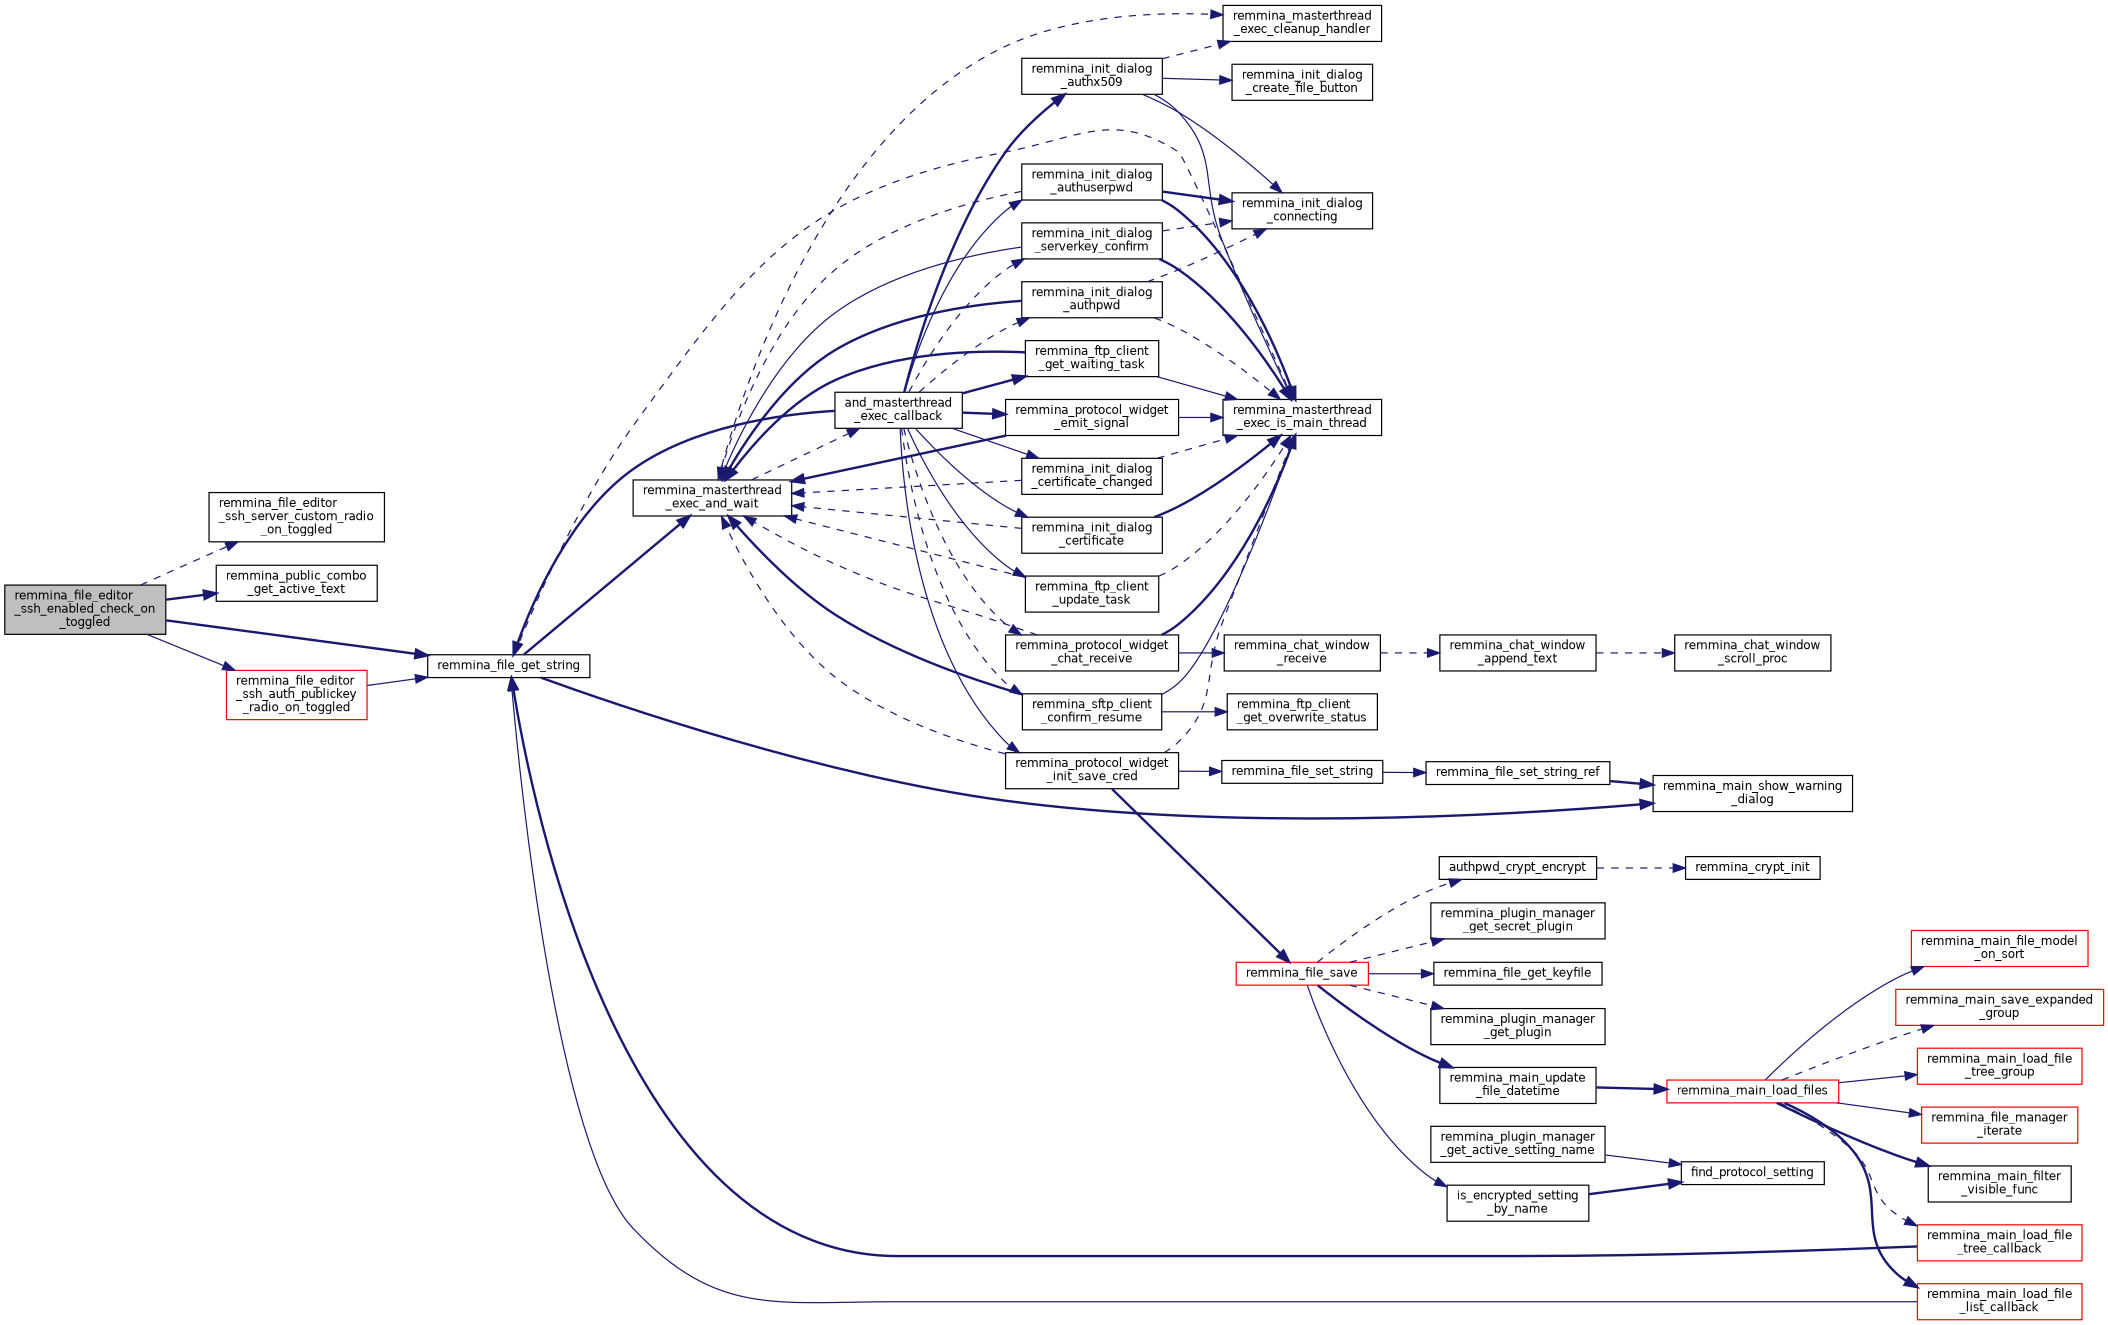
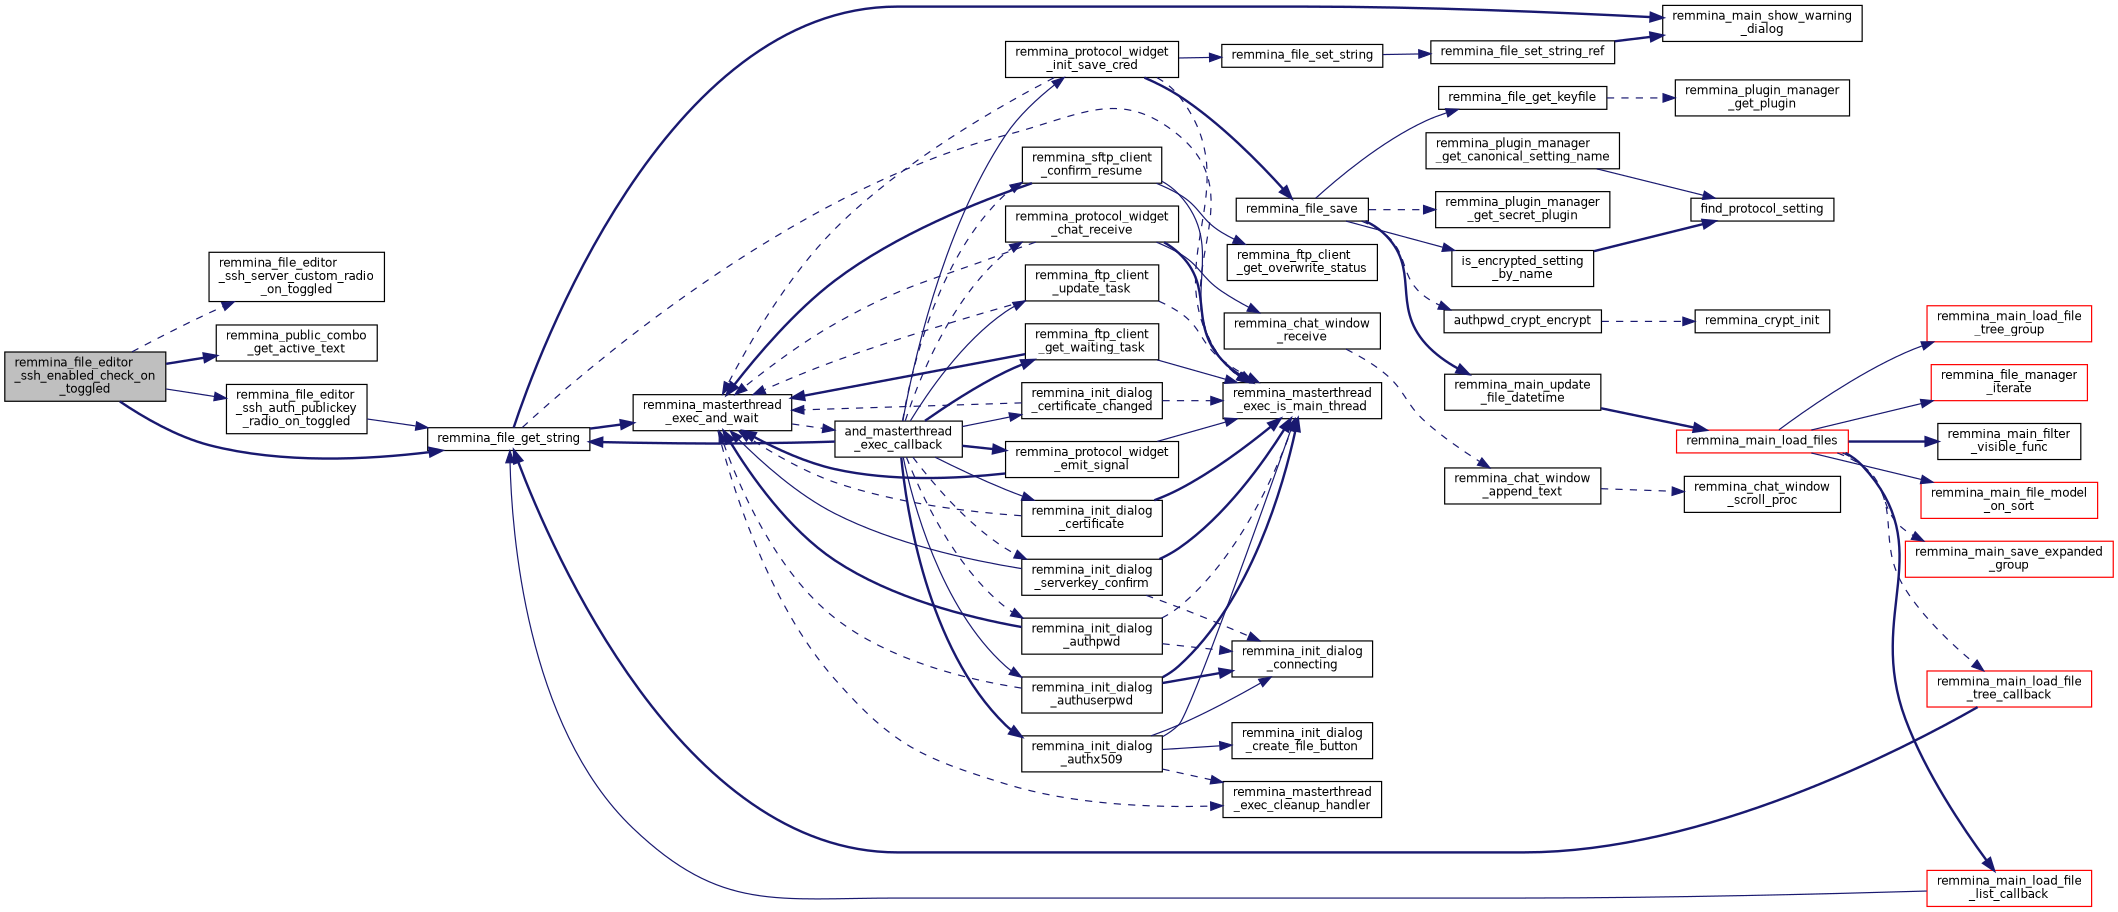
  digraph {
    rankdir=LR
    node [color=black fillcolor=white fontname=Helvetica fontsize=10 shape=record style=filled]
    edge [color=midnightblue fontname=Helvetica fontsize=10 labelfontname=Helvetica labelfontsize=10 style=dashed]
    n1 [fillcolor=grey75 fontcolor=black height=0.2 label="remmina_file_editor\l_ssh_enabled_check_on\l_toggled" width=0.4]
    n2 [height=0.2 label="remmina_file_editor\l_ssh_server_custom_radio\l_on_toggled" width=0.4]
    n3 [height=0.2 label="remmina_public_combo\l_get_active_text" width=0.4]
-   n4 [color=red height=0.2 label="remmina_file_editor\l_ssh_auth_publickey\l_radio_on_toggled" width=0.4]
+   n4 [height=0.2 label="remmina_file_editor\l_ssh_auth_publickey\l_radio_on_toggled" width=0.4]
    n5 [height=0.2 label=remmina_file_get_string width=0.4]
    n6 [height=0.2 label="remmina_masterthread\l_exec_is_main_thread" width=0.4]
    n7 [height=0.2 label="remmina_masterthread\l_exec_and_wait" width=0.4]
    n8 [height=0.2 label="remmina_main_show_warning\l_dialog" width=0.4]
    n9 [height=0.2 label="remmina_masterthread\l_exec_cleanup_handler" width=0.4]
    n10 [height=0.2 label="and_masterthread\l_exec_callback" width=0.4]
    n11 [height=0.2 label="remmina_protocol_widget\l_init_save_cred" width=0.4]
    n12 [height=0.2 label="remmina_protocol_widget\l_chat_receive" width=0.4]
    n13 [height=0.2 label="remmina_init_dialog\l_serverkey_confirm" width=0.4]
    n14 [height=0.2 label="remmina_init_dialog\l_authpwd" width=0.4]
    n15 [height=0.2 label="remmina_init_dialog\l_authuserpwd" width=0.4]
    n16 [height=0.2 label="remmina_init_dialog\l_certificate" width=0.4]
    n17 [height=0.2 label="remmina_init_dialog\l_certificate_changed" width=0.4]
    n18 [height=0.2 label="remmina_init_dialog\l_authx509" width=0.4]
    n19 [height=0.2 label="remmina_ftp_client\l_update_task" width=0.4]
    n20 [height=0.2 label="remmina_ftp_client\l_get_waiting_task" width=0.4]
    n21 [height=0.2 label="remmina_protocol_widget\l_emit_signal" width=0.4]
    n22 [height=0.2 label="remmina_sftp_client\l_confirm_resume" width=0.4]
    n23 [height=0.2 label=remmina_file_set_string width=0.4]
-   n24 [color=red height=0.2 label=remmina_file_save width=0.4]
+   n24 [height=0.2 label=remmina_file_save width=0.4]
    n25 [height=0.2 label="remmina_chat_window\l_receive" width=0.4]
    n26 [height=0.2 label="remmina_init_dialog\l_connecting" width=0.4]
    n27 [height=0.2 label="remmina_init_dialog\l_create_file_button" width=0.4]
    n28 [height=0.2 label="remmina_ftp_client\l_get_overwrite_status" width=0.4]
    n29 [height=0.2 label=remmina_file_set_string_ref width=0.4]
    n30 [height=0.2 label=remmina_file_get_keyfile width=0.4]
    n31 [height=0.2 label="remmina_plugin_manager\l_get_plugin" width=0.4]
    n32 [height=0.2 label="remmina_plugin_manager\l_get_secret_plugin" width=0.4]
    n33 [height=0.2 label="is_encrypted_setting\l_by_name" width=0.4]
    n34 [height=0.2 label=authpwd_crypt_encrypt width=0.4]
    n35 [height=0.2 label="remmina_main_update\l_file_datetime" width=0.4]
    n36 [height=0.2 label=find_protocol_setting width=0.4]
    n37 [height=0.2 label=remmina_crypt_init width=0.4]
    n38 [color=red height=0.2 label=remmina_main_load_files width=0.4]
-   n39 [height=0.2 label="remmina_plugin_manager\l_get_active_setting_name" width=0.4]
+   n39 [height=0.2 label="remmina_plugin_manager\l_get_canonical_setting_name" width=0.4]
    n40 [color=red height=0.2 label="remmina_main_save_expanded\l_group" width=0.4]
    n41 [color=red height=0.2 label="remmina_main_load_file\l_tree_group" width=0.4]
    n42 [color=red height=0.2 label="remmina_file_manager\l_iterate" width=0.4]
    n43 [color=red height=0.2 label="remmina_main_load_file\l_tree_callback" width=0.4]
    n44 [color=red height=0.2 label="remmina_main_load_file\l_list_callback" width=0.4]
    n45 [height=0.2 label="remmina_main_filter\l_visible_func" width=0.4]
    n46 [color=red height=0.2 label="remmina_main_file_model\l_on_sort" width=0.4]
    n47 [height=0.2 label="remmina_chat_window\l_append_text" width=0.4]
    n48 [height=0.2 label="remmina_chat_window\l_scroll_proc" width=0.4]
    n1 -> n2
    n1 -> n3 [style=bold]
    n1 -> n4 [style=solid]
    n1 -> n5 [style=bold]
    n4 -> n5 [style=solid]
    n5 -> n6
    n5 -> n7 [style=bold]
    n5 -> n8 [style=bold]
    n7 -> n9
    n7 -> n10
    n10 -> n5 [style=bold]
    n10 -> n11 [style=solid]
    n10 -> n12
    n10 -> n13
    n10 -> n14
    n10 -> n15 [style=solid]
    n10 -> n16 [style=solid]
    n10 -> n17 [style=solid]
    n10 -> n18 [style=bold]
    n10 -> n19 [style=solid]
    n10 -> n20 [style=bold]
    n10 -> n21 [style=bold]
    n10 -> n22
    n11 -> n6
    n11 -> n7
    n11 -> n23 [style=solid]
    n11 -> n24 [style=bold]
    n12 -> n6 [style=bold]
    n12 -> n7
    n12 -> n25 [style=solid]
    n13 -> n6 [style=bold]
    n13 -> n7 [style=solid]
    n13 -> n26
    n14 -> n6
    n14 -> n7 [style=bold]
    n14 -> n26
    n15 -> n6 [style=bold]
    n15 -> n7
    n15 -> n26 [style=bold]
    n16 -> n6 [style=bold]
    n16 -> n7
    n17 -> n6
    n17 -> n7
    n18 -> n6 [style=solid]
    n18 -> n9
    n18 -> n26 [style=solid]
    n18 -> n27 [style=solid]
    n19 -> n6
    n19 -> n7
    n20 -> n6 [style=solid]
    n20 -> n7 [style=bold]
    n21 -> n6 [style=solid]
    n21 -> n7 [style=bold]
    n22 -> n6 [style=solid]
    n22 -> n7 [style=bold]
    n22 -> n28 [style=solid]
    n23 -> n29 [style=solid]
    n24 -> n30 [style=solid]
-   n24 -> n31
+   n30 -> n31
    n24 -> n32
    n24 -> n33 [style=solid]
    n24 -> n34
    n24 -> n35 [style=bold]
    n25 -> n47
    n29 -> n8 [style=bold]
    n33 -> n36 [style=bold]
    n34 -> n37
    n35 -> n38 [style=bold]
    n38 -> n40
    n38 -> n41 [style=solid]
    n38 -> n42 [style=solid]
    n38 -> n43
    n38 -> n44 [style=bold]
    n38 -> n45 [style=bold]
    n38 -> n46 [style=solid]
    n39 -> n36 [style=solid]
    n43 -> n5 [style=bold]
    n44 -> n5 [style=solid]
    n47 -> n48
  }
